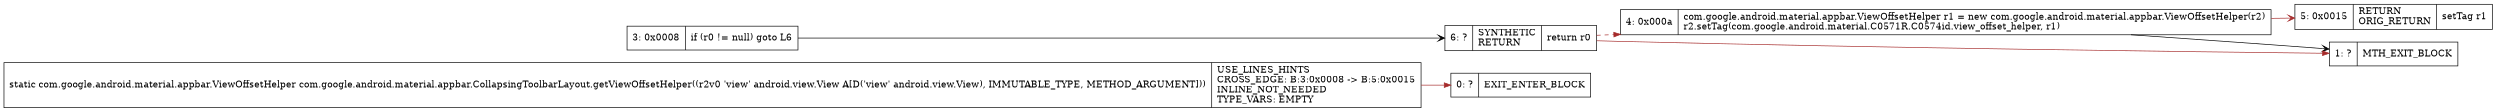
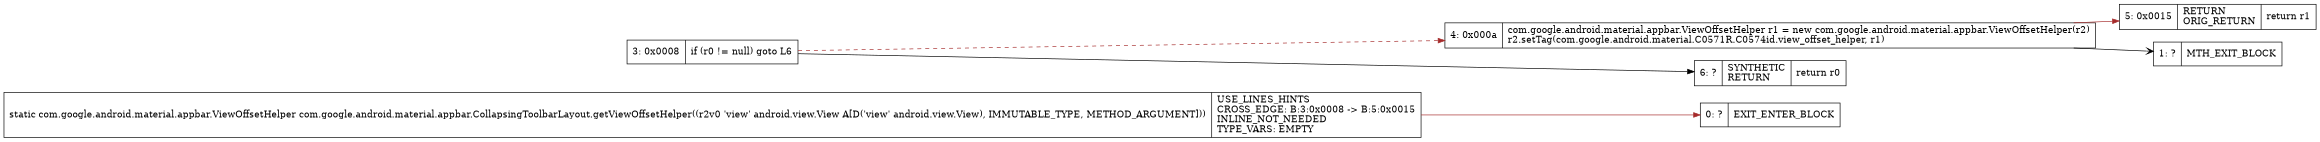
  digraph {
    rankdir=LR
    node [shape=record]
    edge [arrowhead=normal color=brown]
    n1 [label="{0\:\ ?|EXIT_ENTER_BLOCK\l}"]
    n2 [label="{3\:\ 0x0008|if (r0 != null) goto L6\l}"]
    n3 [label="{4\:\ 0x000a|com.google.android.material.appbar.ViewOffsetHelper r1 = new com.google.android.material.appbar.ViewOffsetHelper(r2)\lr2.setTag(com.google.android.material.C0571R.C0574id.view_offset_helper, r1)\l}"]
    n4 [label="{6\:\ ?|SYNTHETIC\lRETURN\l|return r0\l}"]
-   n5 [label="{5\:\ 0x0015|RETURN\lORIG_RETURN\l|setTag r1\l}"]
+   n5 [label="{5\:\ 0x0015|RETURN\lORIG_RETURN\l|return r1\l}"]
    n6 [label="{1\:\ ?|MTH_EXIT_BLOCK\l}"]
    n7 [label="{static com.google.android.material.appbar.ViewOffsetHelper com.google.android.material.appbar.CollapsingToolbarLayout.getViewOffsetHelper((r2v0 'view' android.view.View A[D('view' android.view.View), IMMUTABLE_TYPE, METHOD_ARGUMENT]))  | USE_LINES_HINTS\lCROSS_EDGE: B:3:0x0008 \-\> B:5:0x0015\lINLINE_NOT_NEEDED\lTYPE_VARS: EMPTY\l}"]
-   n4 -> n3 [style=dashed]
-   n2 -> n4 [arrowhead=vee color=black]
-   n3 -> n5 [arrowhead=vee]
+   n2 -> n3 [style=dashed]
+   n2 -> n4 [color=black]
+   n3 -> n5
    n3 -> n6 [arrowhead=vee color=black]
-   n4 -> n6
    n7 -> n1
  }
